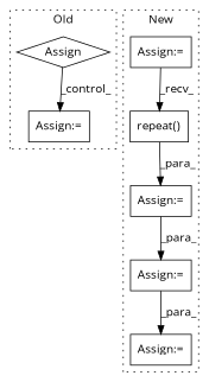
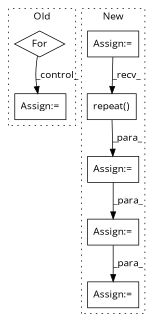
  digraph {
    fontname="Open Sans"
    node [a=68 l=3 shape=box fontname="Open Sans"]
    edge [fontname="Open Sans"]
-   n1 [a=107 l="4,15" label=Assign s="41835,41865" shape=diamond]
+   n1 [a=107 l="4,15" label=For s="41835,41865" shape=diamond]
    n2 [label="Assign:=" s=41891]
    n3 [a=75 l="12,1" label="repeat()" s="40886,40911"]
    n4 [label="Assign:=" s=40926]
    n5 [label="Assign:=" s=40824]
    n6 [label="Assign:=" s=40883]
    n7 [label="Assign:=" s=41780]
    subgraph cluster_1 {
      label=Old
      style=dotted
      n1
      n2
    }
    subgraph cluster_2 {
      label=New
      style=dotted
      n3
      n4
      n5
      n6
      n7
    }
    n1 -> n2 [label=_control_]
    n3 -> n6 [label=_para_]
    n4 -> n7 [label=_para_]
    n5 -> n3 [label=_recv_]
    n6 -> n4 [label=_para_]
  }
